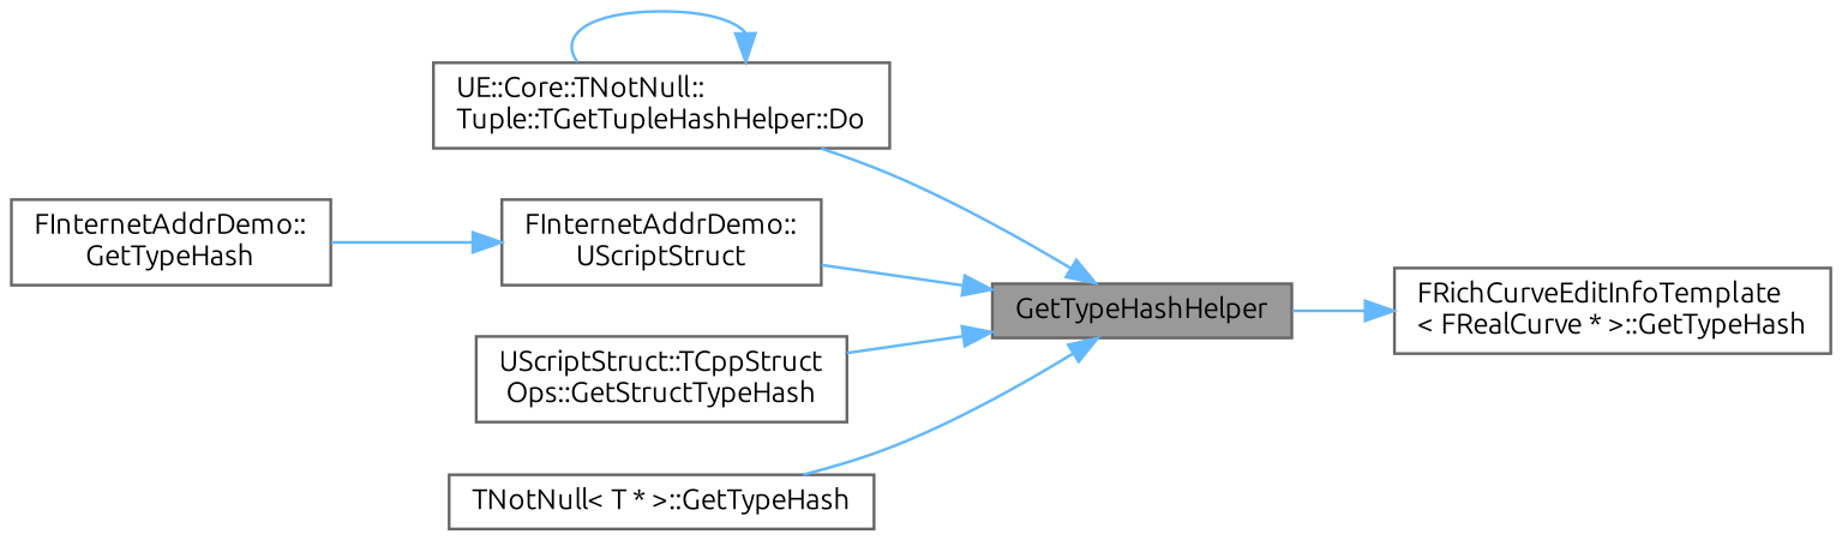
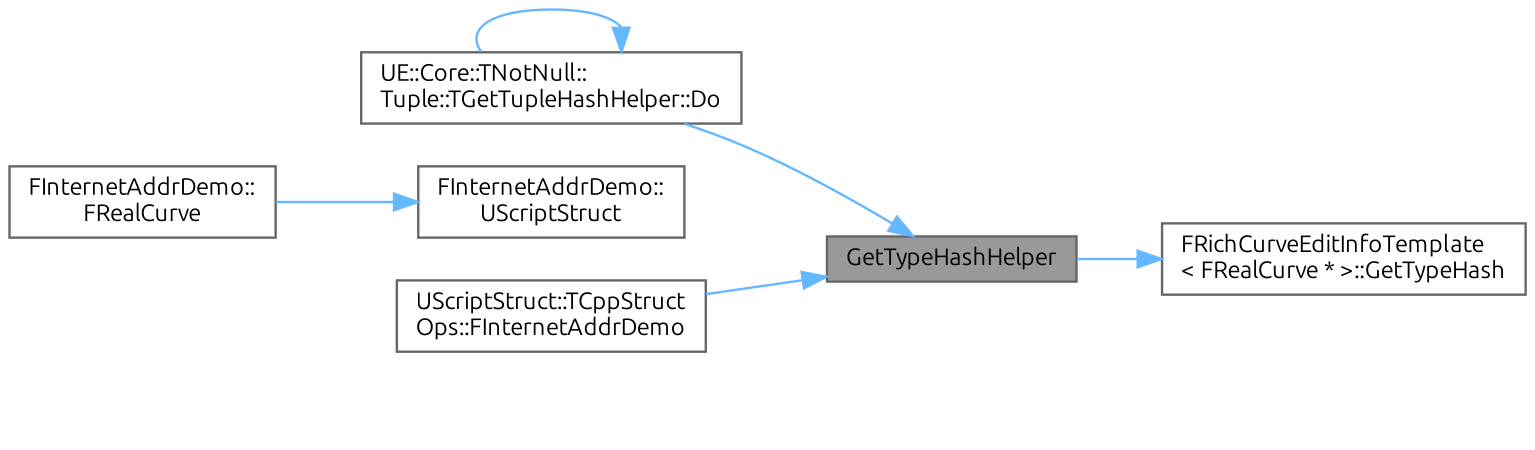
  digraph {
    fontname=Ubuntu
    rankdir=RL
    node [color=grey40 fillcolor=white fontname=Ubuntu fontsize=10 shape=box style=filled]
    edge [color=steelblue1 dir=back fontname=Ubuntu fontsize=10 labelfontname=Helvetica labelfontsize=10 style=solid]
    n1 [color=gray40 fillcolor=grey60 fontcolor=black height=0.2 label=GetTypeHashHelper width=0.4]
    n2 [height=0.2 label="UE::Core::TNotNull::\lTuple::TGetTupleHashHelper::Do" width=0.4]
    n3 [height=0.2 label="FInternetAddrDemo::\lUScriptStruct" width=0.4]
-   n4 [height=0.2 label="UScriptStruct::TCppStruct\lOps::GetStructTypeHash" width=0.4]
-   n5 [height=0.2 label="TNotNull\< T * \>::GetTypeHash" width=0.4]
-   n6 [height=0.2 label="FInternetAddrDemo::\lGetTypeHash" width=0.4]
+   n4 [height=0.2 label="UScriptStruct::TCppStruct\lOps::FInternetAddrDemo" width=0.4]
+   n6 [height=0.2 label="FInternetAddrDemo::\lFRealCurve" width=0.4]
    n7 [height=0.2 label="FRichCurveEditInfoTemplate\l\< FRealCurve * \>::GetTypeHash" width=0.4]
    n1 -> n2
-   n1 -> n3
    n1 -> n4
-   n1 -> n5
    n2 -> n2
    n3 -> n6
    n7 -> n1
  }
